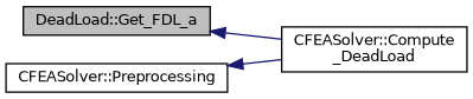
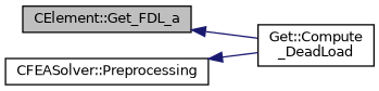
  digraph {
    rankdir=LR
    node [color=black fillcolor=white fontname=Helvetica fontsize=10 shape=record style=filled]
    edge [color=midnightblue dir=back fontname=Helvetica fontsize=10 labelfontname=Helvetica labelfontsize=10 style=solid]
-   n1 [fillcolor=grey75 fontcolor=black height=0.2 label="DeadLoad::Get_FDL_a" width=0.4]
-   n2 [height=0.2 label="CFEASolver::Compute\l_DeadLoad" width=0.4]
+   n1 [fillcolor=grey75 fontcolor=black height=0.2 label="CElement::Get_FDL_a" width=0.4]
+   n2 [height=0.2 label="Get::Compute\l_DeadLoad" width=0.4]
    n3 [height=0.2 label="CFEASolver::Preprocessing" width=0.4]
    n1 -> n2
    n3 -> n2
  }
